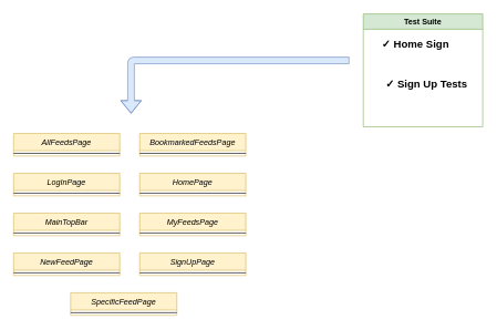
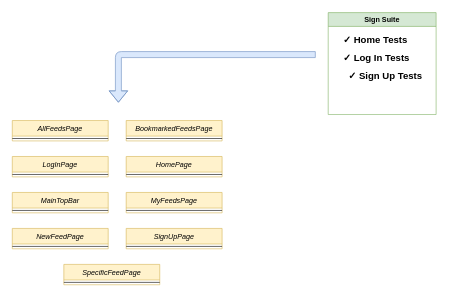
  <mxCell id="0" />
  <mxCell id="1" parent="0" />
  <mxCell id="2" value="AllFeedsPage" style="swimlane;fontStyle=2;align=center;verticalAlign=top;childLayout=stackLayout;horizontal=1;startSize=26;horizontalStack=0;resizeParent=1;resizeLast=0;collapsible=1;marginBottom=0;rounded=0;shadow=0;strokeWidth=1;fillColor=#fff2cc;strokeColor=#d6b656;" parent="1" vertex="1"><mxGeometry x="20" y="200" width="160" height="34" as="geometry"><mxRectangle x="230" y="140" width="160" height="26" as="alternateBounds" /></mxGeometry></mxCell>
  <mxCell id="3" value="" style="line;html=1;strokeWidth=1;align=left;verticalAlign=middle;spacingTop=-1;spacingLeft=3;spacingRight=3;rotatable=0;labelPosition=right;points=[];portConstraint=eastwest;" parent="2" vertex="1"><mxGeometry y="26" width="160" height="8" as="geometry" /></mxCell>
  <mxCell id="4" value="BookmarkedFeedsPage" style="swimlane;fontStyle=2;align=center;verticalAlign=top;childLayout=stackLayout;horizontal=1;startSize=26;horizontalStack=0;resizeParent=1;resizeLast=0;collapsible=1;marginBottom=0;rounded=0;shadow=0;strokeWidth=1;fillColor=#fff2cc;strokeColor=#d6b656;" vertex="1" parent="1"><mxGeometry x="210" y="200" width="160" height="34" as="geometry"><mxRectangle x="230" y="140" width="160" height="26" as="alternateBounds" /></mxGeometry></mxCell>
  <mxCell id="5" value="" style="line;html=1;strokeWidth=1;align=left;verticalAlign=middle;spacingTop=-1;spacingLeft=3;spacingRight=3;rotatable=0;labelPosition=right;points=[];portConstraint=eastwest;" vertex="1" parent="4"><mxGeometry y="26" width="160" height="8" as="geometry" /></mxCell>
  <mxCell id="6" value="HomePage" style="swimlane;fontStyle=2;align=center;verticalAlign=top;childLayout=stackLayout;horizontal=1;startSize=26;horizontalStack=0;resizeParent=1;resizeLast=0;collapsible=1;marginBottom=0;rounded=0;shadow=0;strokeWidth=1;fillColor=#fff2cc;strokeColor=#d6b656;" vertex="1" parent="1"><mxGeometry x="210" y="260" width="160" height="34" as="geometry"><mxRectangle x="230" y="140" width="160" height="26" as="alternateBounds" /></mxGeometry></mxCell>
  <mxCell id="7" value="" style="line;html=1;strokeWidth=1;align=left;verticalAlign=middle;spacingTop=-1;spacingLeft=3;spacingRight=3;rotatable=0;labelPosition=right;points=[];portConstraint=eastwest;" vertex="1" parent="6"><mxGeometry y="26" width="160" height="8" as="geometry" /></mxCell>
  <mxCell id="8" value="LogInPage" style="swimlane;fontStyle=2;align=center;verticalAlign=top;childLayout=stackLayout;horizontal=1;startSize=26;horizontalStack=0;resizeParent=1;resizeLast=0;collapsible=1;marginBottom=0;rounded=0;shadow=0;strokeWidth=1;fillColor=#fff2cc;strokeColor=#d6b656;" vertex="1" parent="1"><mxGeometry x="20" y="260" width="160" height="34" as="geometry"><mxRectangle x="230" y="140" width="160" height="26" as="alternateBounds" /></mxGeometry></mxCell>
  <mxCell id="9" value="" style="line;html=1;strokeWidth=1;align=left;verticalAlign=middle;spacingTop=-1;spacingLeft=3;spacingRight=3;rotatable=0;labelPosition=right;points=[];portConstraint=eastwest;" vertex="1" parent="8"><mxGeometry y="26" width="160" height="8" as="geometry" /></mxCell>
  <mxCell id="10" value="MainTopBar" style="swimlane;fontStyle=2;align=center;verticalAlign=top;childLayout=stackLayout;horizontal=1;startSize=26;horizontalStack=0;resizeParent=1;resizeLast=0;collapsible=1;marginBottom=0;rounded=0;shadow=0;strokeWidth=1;fillColor=#fff2cc;strokeColor=#d6b656;" vertex="1" parent="1"><mxGeometry x="20" y="320" width="160" height="34" as="geometry"><mxRectangle x="230" y="140" width="160" height="26" as="alternateBounds" /></mxGeometry></mxCell>
  <mxCell id="11" value="" style="line;html=1;strokeWidth=1;align=left;verticalAlign=middle;spacingTop=-1;spacingLeft=3;spacingRight=3;rotatable=0;labelPosition=right;points=[];portConstraint=eastwest;" vertex="1" parent="10"><mxGeometry y="26" width="160" height="8" as="geometry" /></mxCell>
  <mxCell id="12" value="MyFeedsPage" style="swimlane;fontStyle=2;align=center;verticalAlign=top;childLayout=stackLayout;horizontal=1;startSize=26;horizontalStack=0;resizeParent=1;resizeLast=0;collapsible=1;marginBottom=0;rounded=0;shadow=0;strokeWidth=1;fillColor=#fff2cc;strokeColor=#d6b656;" vertex="1" parent="1"><mxGeometry x="210" y="320" width="160" height="34" as="geometry"><mxRectangle x="230" y="140" width="160" height="26" as="alternateBounds" /></mxGeometry></mxCell>
  <mxCell id="13" value="" style="line;html=1;strokeWidth=1;align=left;verticalAlign=middle;spacingTop=-1;spacingLeft=3;spacingRight=3;rotatable=0;labelPosition=right;points=[];portConstraint=eastwest;" vertex="1" parent="12"><mxGeometry y="26" width="160" height="8" as="geometry" /></mxCell>
  <mxCell id="14" value="NewFeedPage" style="swimlane;fontStyle=2;align=center;verticalAlign=top;childLayout=stackLayout;horizontal=1;startSize=26;horizontalStack=0;resizeParent=1;resizeLast=0;collapsible=1;marginBottom=0;rounded=0;shadow=0;strokeWidth=1;fillColor=#fff2cc;strokeColor=#d6b656;" vertex="1" parent="1"><mxGeometry x="20" y="380" width="160" height="34" as="geometry"><mxRectangle x="230" y="140" width="160" height="26" as="alternateBounds" /></mxGeometry></mxCell>
  <mxCell id="15" value="" style="line;html=1;strokeWidth=1;align=left;verticalAlign=middle;spacingTop=-1;spacingLeft=3;spacingRight=3;rotatable=0;labelPosition=right;points=[];portConstraint=eastwest;" vertex="1" parent="14"><mxGeometry y="26" width="160" height="8" as="geometry" /></mxCell>
  <mxCell id="16" value="SignUpPage" style="swimlane;fontStyle=2;align=center;verticalAlign=top;childLayout=stackLayout;horizontal=1;startSize=26;horizontalStack=0;resizeParent=1;resizeLast=0;collapsible=1;marginBottom=0;rounded=0;shadow=0;strokeWidth=1;fillColor=#fff2cc;strokeColor=#d6b656;" vertex="1" parent="1"><mxGeometry x="210" y="380" width="160" height="34" as="geometry"><mxRectangle x="230" y="140" width="160" height="26" as="alternateBounds" /></mxGeometry></mxCell>
  <mxCell id="17" value="" style="line;html=1;strokeWidth=1;align=left;verticalAlign=middle;spacingTop=-1;spacingLeft=3;spacingRight=3;rotatable=0;labelPosition=right;points=[];portConstraint=eastwest;" vertex="1" parent="16"><mxGeometry y="26" width="160" height="8" as="geometry" /></mxCell>
  <mxCell id="18" value="SpecificFeedPage" style="swimlane;fontStyle=2;align=center;verticalAlign=top;childLayout=stackLayout;horizontal=1;startSize=26;horizontalStack=0;resizeParent=1;resizeLast=0;collapsible=1;marginBottom=0;rounded=0;shadow=0;strokeWidth=1;fillColor=#fff2cc;strokeColor=#d6b656;" vertex="1" parent="1"><mxGeometry x="106" y="440" width="160" height="34" as="geometry"><mxRectangle x="230" y="140" width="160" height="26" as="alternateBounds" /></mxGeometry></mxCell>
  <mxCell id="19" value="" style="line;html=1;strokeWidth=1;align=left;verticalAlign=middle;spacingTop=-1;spacingLeft=3;spacingRight=3;rotatable=0;labelPosition=right;points=[];portConstraint=eastwest;" vertex="1" parent="18"><mxGeometry y="26" width="160" height="8" as="geometry" /></mxCell>
- <mxCell id="20" value="Test Suite" style="swimlane;fillColor=#d5e8d4;strokeColor=#82b366;" vertex="1" parent="1"><mxGeometry x="547" y="20" width="180" height="170" as="geometry" /></mxCell>
+ <mxCell id="20" value="Sign Suite" style="swimlane;fillColor=#d5e8d4;strokeColor=#82b366;" vertex="1" parent="1"><mxGeometry x="547" y="20" width="180" height="170" as="geometry" /></mxCell>
  <mxCell id="21" value="&lt;span style=&quot;font-size: 16px;&quot;&gt;✓ Sign Up Tests&lt;/span&gt;" style="text;html=1;align=center;verticalAlign=middle;resizable=0;points=[];autosize=1;strokeColor=none;fontSize=16;fontStyle=1" vertex="1" parent="20"><mxGeometry x="25" y="95" width="140" height="20" as="geometry" /></mxCell>
- <mxCell id="23" value="&lt;span&gt;&lt;font style=&quot;font-size: 16px&quot;&gt;&amp;nbsp; &amp;nbsp; &amp;nbsp; ✓ Home Sign&lt;/font&gt;&lt;/span&gt;" style="text;html=1;align=center;verticalAlign=middle;resizable=0;points=[];autosize=1;strokeColor=none;fontSize=14;fontStyle=1" vertex="1" parent="20"><mxGeometry x="-10" y="35" width="150" height="20" as="geometry" /></mxCell>
+ <mxCell id="22" value="&lt;font style=&quot;font-size: 16px&quot;&gt;✓ Log In Tests&lt;/font&gt;" style="text;html=1;align=center;verticalAlign=middle;resizable=0;points=[];autosize=1;strokeColor=none;fontSize=14;fontStyle=1" vertex="1" parent="20"><mxGeometry x="15" y="65" width="130" height="20" as="geometry" /></mxCell>
+ <mxCell id="23" value="&lt;span&gt;&lt;font style=&quot;font-size: 16px&quot;&gt;&amp;nbsp; &amp;nbsp; &amp;nbsp; ✓ Home Tests&lt;/font&gt;&lt;/span&gt;" style="text;html=1;align=center;verticalAlign=middle;resizable=0;points=[];autosize=1;strokeColor=none;fontSize=14;fontStyle=1" vertex="1" parent="20"><mxGeometry x="-10" y="35" width="150" height="20" as="geometry" /></mxCell>
  <mxCell id="24" value="" style="shape=flexArrow;endArrow=classic;html=1;fontSize=14;fillColor=#dae8fc;strokeColor=#6c8ebf;" edge="1" parent="1"><mxGeometry width="50" height="50" relative="1" as="geometry"><mxPoint x="526" y="90" as="sourcePoint" /><mxPoint x="197" y="170" as="targetPoint" /><Array as="points"><mxPoint x="197" y="90" /></Array></mxGeometry></mxCell>
